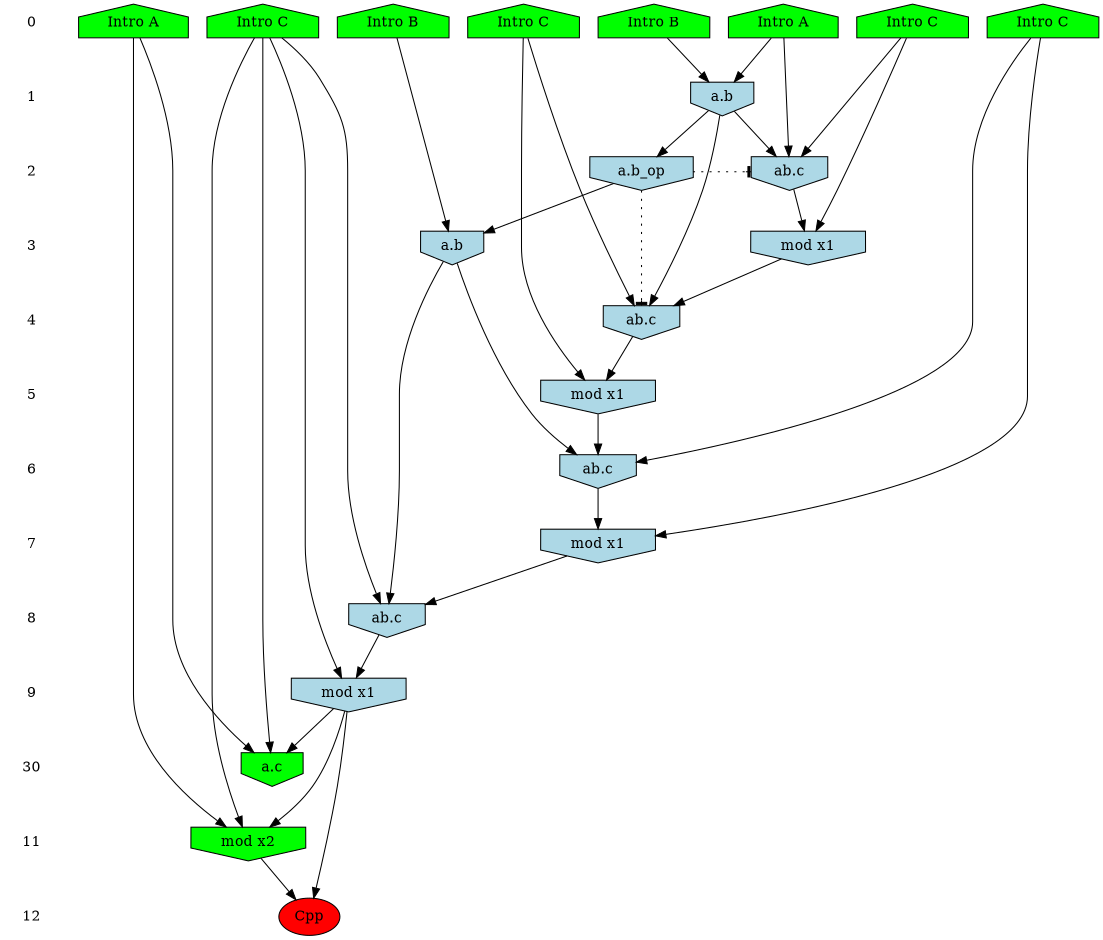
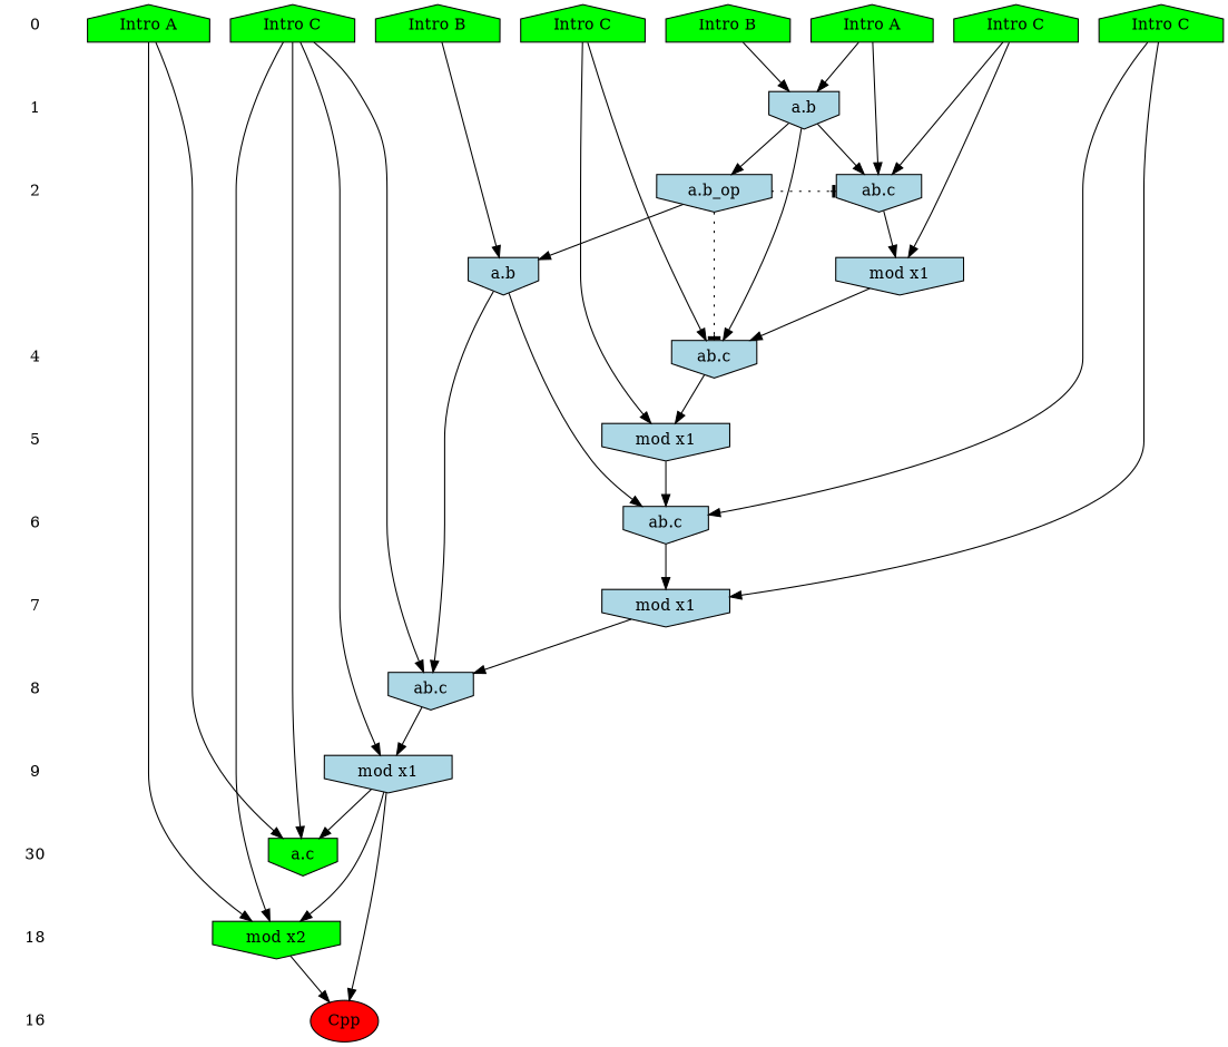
  digraph {
    ranksep=.5
    node [shape=plaintext style=filled]
    0 [style=""]
    n2 [fillcolor=green label="Intro A" shape=house]
    n3 [fillcolor=green label="Intro B" shape=house]
    n4 [fillcolor=green label="Intro A" shape=house]
    n5 [fillcolor=green label="Intro B" shape=house]
    n6 [fillcolor=green label="Intro C" shape=house]
    n7 [fillcolor=green label="Intro C" shape=house]
    n8 [fillcolor=green label="Intro C" shape=house]
    n9 [fillcolor=green label="Intro C" shape=house]
    1 [style=""]
    n11 [fillcolor=lightblue label="a.b" shape=invhouse]
    2 [style=""]
    n13 [fillcolor=lightblue label="ab.c" shape=invhouse]
    n14 [fillcolor=lightblue label="a.b_op" shape=invhouse]
-   3 [style=""]
    n16 [fillcolor=lightblue label="mod x1" shape=invhouse]
    n17 [fillcolor=lightblue label="a.b" shape=invhouse]
    4 [style=""]
    n19 [fillcolor=lightblue label="ab.c" shape=invhouse]
    5 [style=""]
    n21 [fillcolor=lightblue label="mod x1" shape=invhouse]
    6 [style=""]
    n23 [fillcolor=lightblue label="ab.c" shape=invhouse]
    7 [style=""]
    n25 [fillcolor=lightblue label="mod x1" shape=invhouse]
    8 [style=""]
    n27 [fillcolor=lightblue label="ab.c" shape=invhouse]
    9 [style=""]
    n29 [fillcolor=lightblue label="mod x1" shape=invhouse]
    n30 [label=30 style=""]
    n31 [fillcolor=green label="a.c" shape=invhouse]
-   11 [style=""]
+   11 [label=18 style=""]
    n33 [fillcolor=green label="mod x2" shape=invhouse]
-   12 [style=""]
+   12 [label=16 style=""]
    n35 [fillcolor=red label=Cpp shape=""]
    subgraph sub_1 {
      rank=same
      0
      n2
      n3
      n4
      n5
      n6
      n7
      n8
      n9
    }
    subgraph sub_2 {
      rank=same
      1
      n11
    }
    subgraph sub_3 {
      rank=same
      2
      n13
      n14
    }
    subgraph sub_4 {
      rank=same
-     3
      n16
      n17
    }
    subgraph sub_5 {
      rank=same
      4
      n19
    }
    subgraph sub_6 {
      rank=same
      5
      n21
    }
    subgraph sub_7 {
      rank=same
      6
      n23
    }
    subgraph sub_8 {
      rank=same
      7
      n25
    }
    subgraph sub_9 {
      rank=same
      8
      n27
    }
    subgraph sub_10 {
      rank=same
      9
      n29
    }
    subgraph sub_11 {
      rank=same
      n30
      n31
    }
    subgraph sub_12 {
      rank=same
      11
      n33
    }
    subgraph sub_13 {
      rank=same
      12
      n35
    }
    0 -> 1 [style=invis]
    n2 -> n11
    n2 -> n13
    n3 -> n17
    n4 -> n31
    n4 -> n33
    n5 -> n11
    n6 -> n13
    n6 -> n16
    n7 -> n19
    n7 -> n21
    n8 -> n27
    n8 -> n29
    n8 -> n31
    n8 -> n33
    n9 -> n23
    n9 -> n25
    1 -> 2 [style=invis]
    n11 -> n13
    n11 -> n14
    n11 -> n19
-   2 -> 3 [style=invis]
    n13 -> n16
    n14 -> n13 [arrowhead=tee style=dotted]
    n14 -> n17
    n14 -> n19 [arrowhead=tee style=dotted]
-   3 -> 4 [style=invis]
    n16 -> n19
    n17 -> n23
    n17 -> n27
    4 -> 5 [style=invis]
    n19 -> n21
    5 -> 6 [style=invis]
    n21 -> n23
    6 -> 7 [style=invis]
    n23 -> n25
    7 -> 8 [style=invis]
    n25 -> n27
    8 -> 9 [style=invis]
    n27 -> n29
    9 -> n30 [style=invis]
    n29 -> n31
    n29 -> n33
    n29 -> n35
    n30 -> 11 [style=invis]
    11 -> 12 [style=invis]
    n33 -> n35
  }
